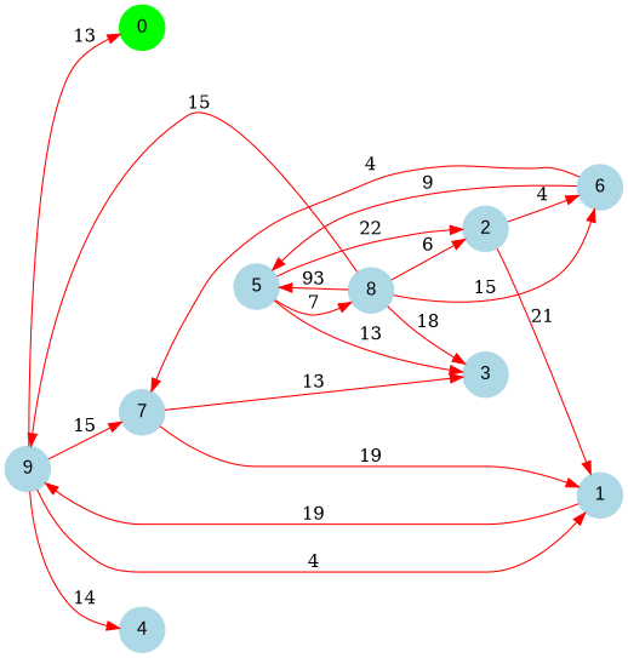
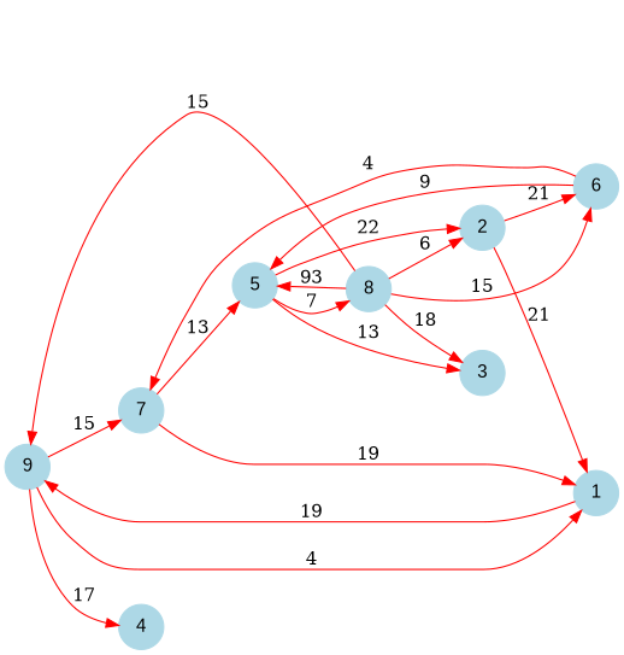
  digraph {
    rankdir=LR
    node [color=lightblue fontname=Arial shape=circle style=filled]
    edge [color=red]
-   0 [color=green]
    8
    9
    2
    6
    3
    5
    1
    4
    7
    8 -> 9 [label=15]
    8 -> 2 [label=6]
    8 -> 6 [label=15]
    8 -> 3 [label=18]
    8 -> 5 [label=93]
-   9 -> 0 [label=13]
    9 -> 1 [label=4]
-   9 -> 4 [label=14]
+   9 -> 4 [label=17]
    9 -> 7 [label=15]
-   2 -> 6 [label=4]
+   2 -> 6 [label=21]
    2 -> 1 [label=21]
    6 -> 5 [label=9]
    6 -> 7 [label=4]
    5 -> 8 [label=7]
    5 -> 2 [label=22]
    5 -> 3 [label=13]
    1 -> 9 [label=19]
-   7 -> 3 [label=13]
+   7 -> 5 [label=13]
    7 -> 1 [label=19]
  }
